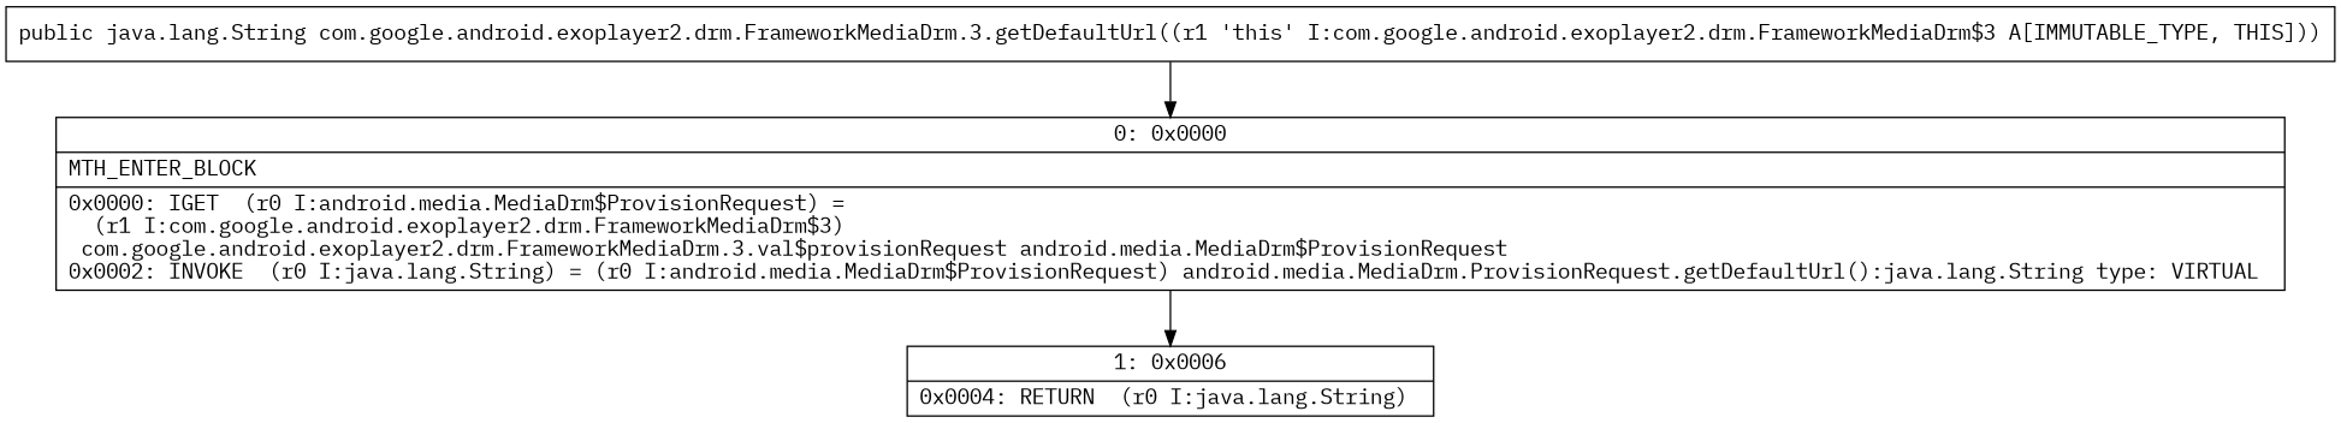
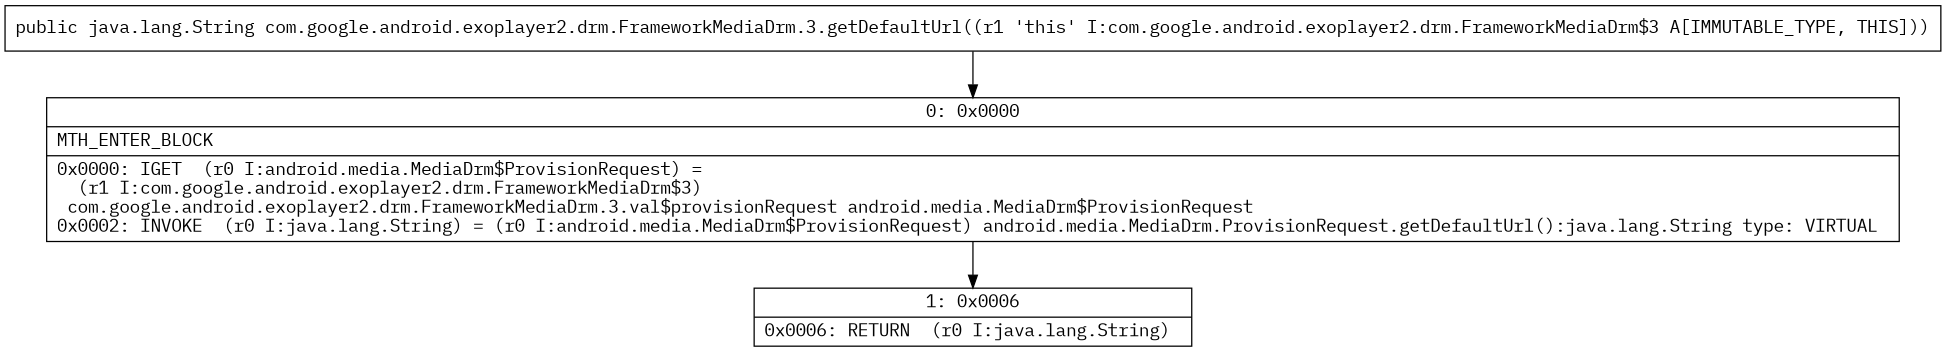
  digraph {
    fontname="IBM Plex Mono"
    node [shape=record fontname="IBM Plex Mono"]
    edge [fontname="IBM Plex Mono"]
    n1 [label="{0\:\ 0x0000|MTH_ENTER_BLOCK\l|0x0000: IGET  (r0 I:android.media.MediaDrm$ProvisionRequest) = \l  (r1 I:com.google.android.exoplayer2.drm.FrameworkMediaDrm$3)\l com.google.android.exoplayer2.drm.FrameworkMediaDrm.3.val$provisionRequest android.media.MediaDrm$ProvisionRequest \l0x0002: INVOKE  (r0 I:java.lang.String) = (r0 I:android.media.MediaDrm$ProvisionRequest) android.media.MediaDrm.ProvisionRequest.getDefaultUrl():java.lang.String type: VIRTUAL \l}"]
-   n2 [label="{1\:\ 0x0006|0x0004: RETURN  (r0 I:java.lang.String) \l}"]
+   n2 [label="{1\:\ 0x0006|0x0006: RETURN  (r0 I:java.lang.String) \l}"]
    n3 [label="{public java.lang.String com.google.android.exoplayer2.drm.FrameworkMediaDrm.3.getDefaultUrl((r1 'this' I:com.google.android.exoplayer2.drm.FrameworkMediaDrm$3 A[IMMUTABLE_TYPE, THIS])) }"]
    n1 -> n2
    n3 -> n1
  }
